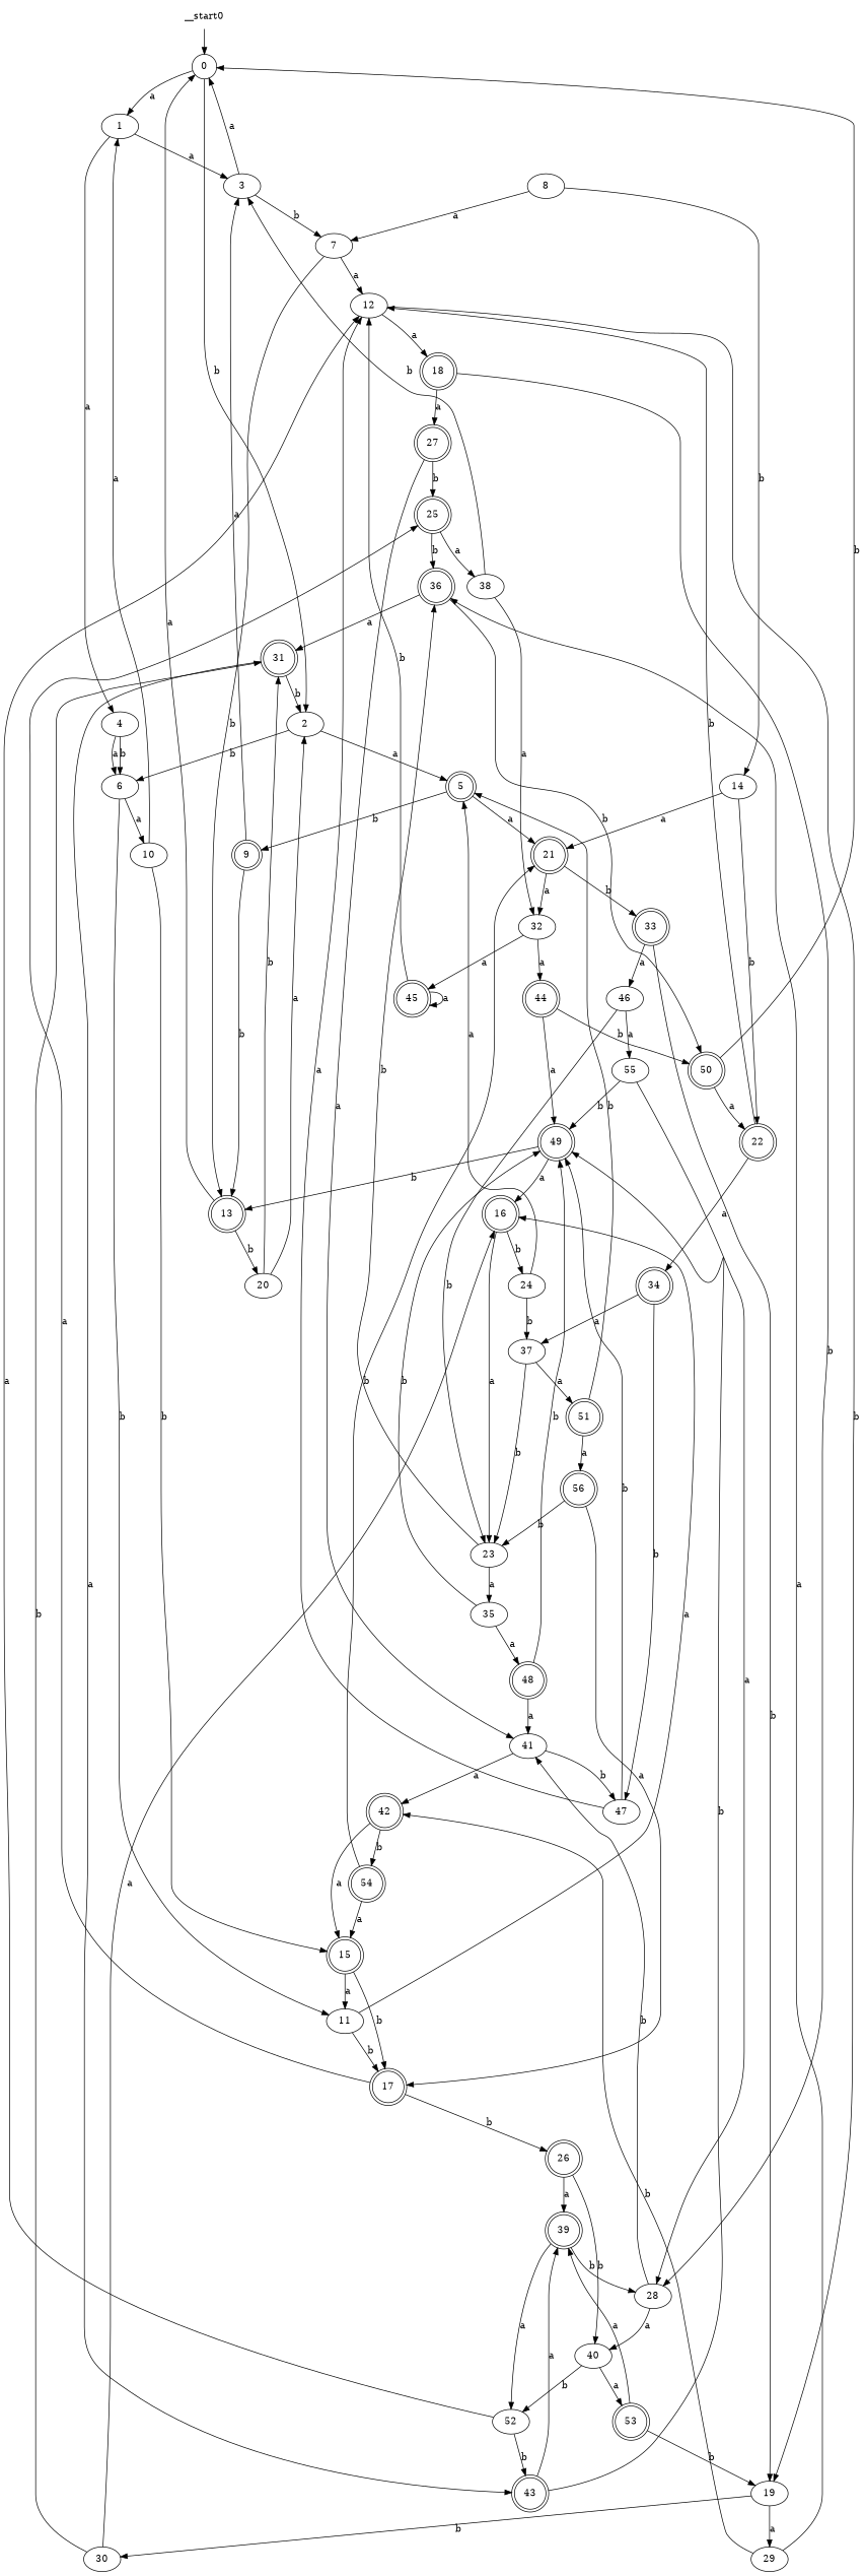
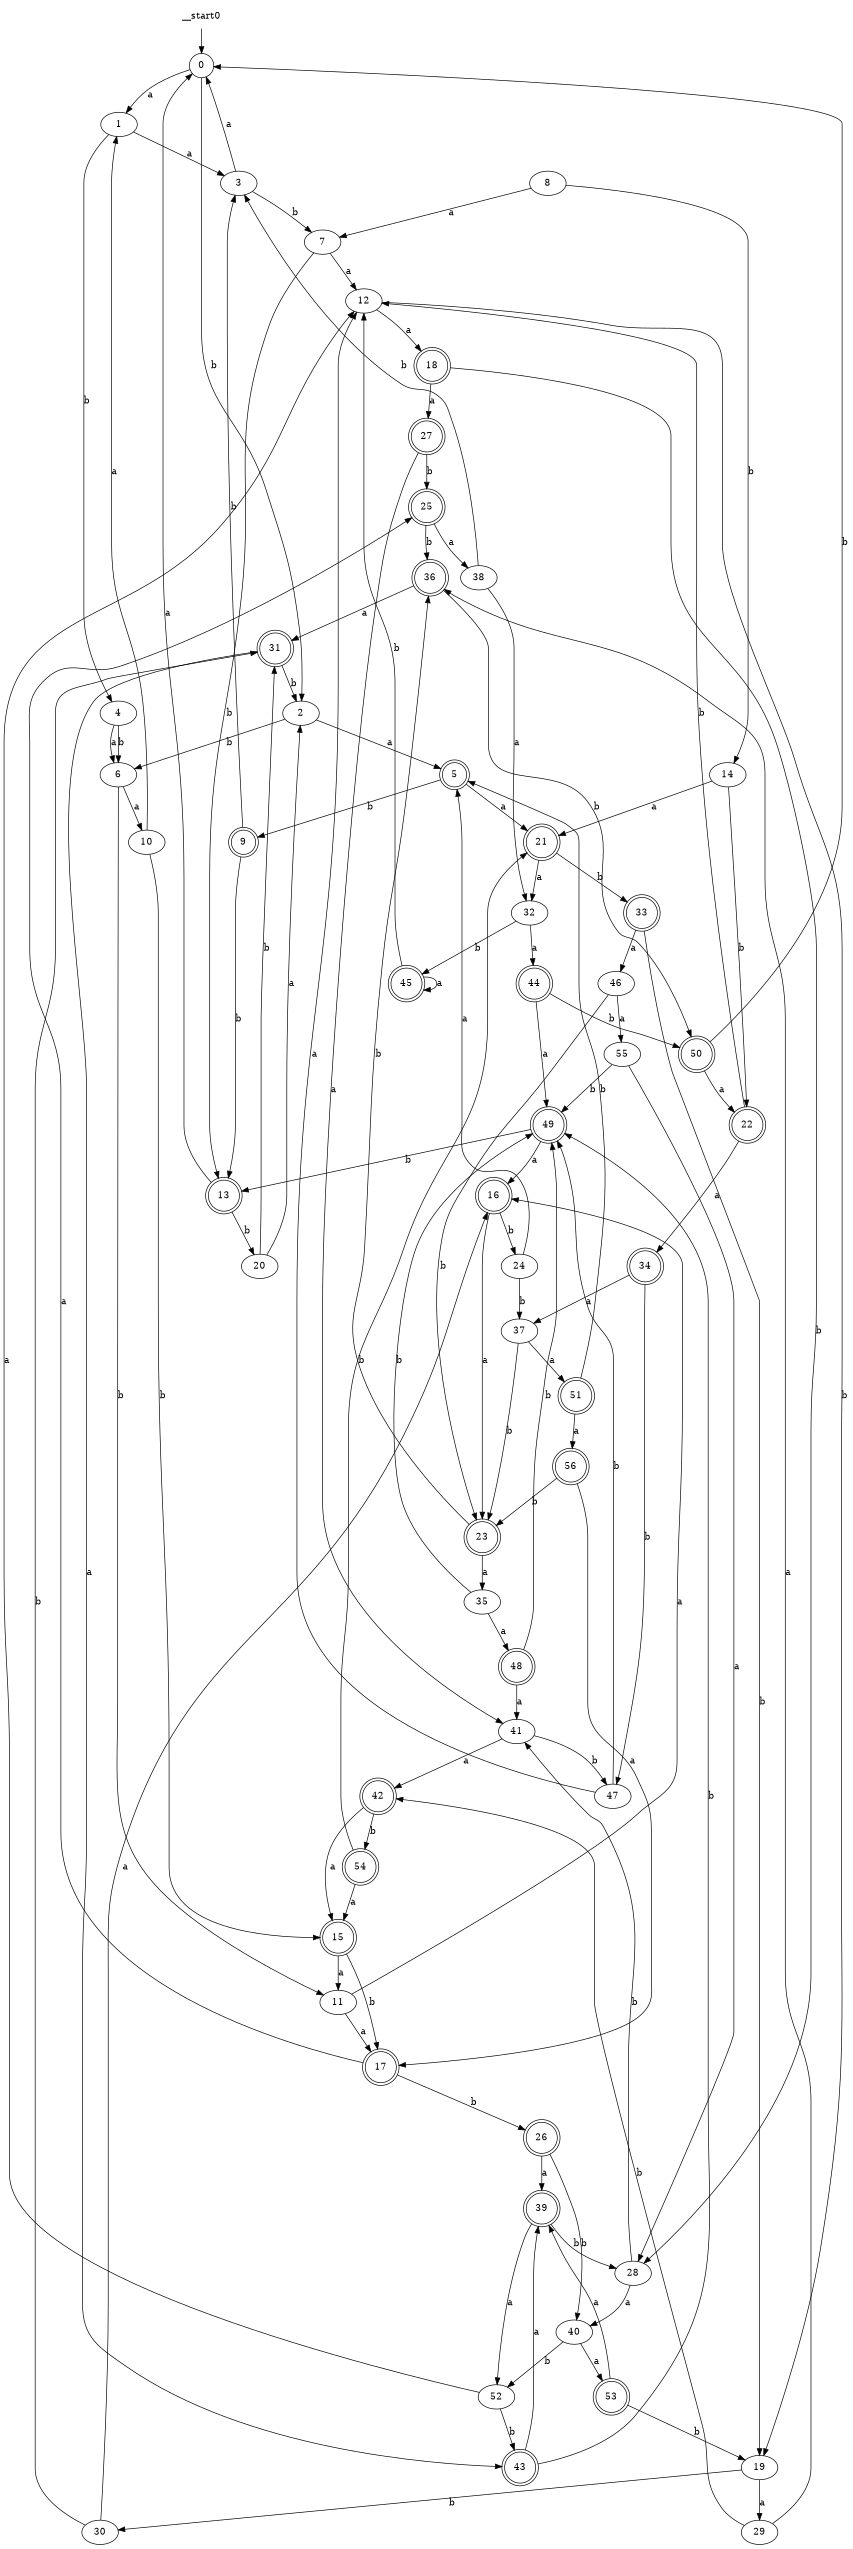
  digraph {
    node [shape=doublecircle]
    __start0 [shape=none]
    0 [shape=circle]
    1 [shape=""]
    2 [shape=""]
    3 [shape=""]
    4 [shape=""]
    5
    6 [shape=""]
    7 [shape=""]
    9
    21
    10 [shape=""]
    11 [shape=""]
    12 [shape=""]
    13
    8 [shape=""]
    14 [shape=""]
    15
    16
    17
    18
    19 [shape=""]
    20 [shape=""]
    22
-   23 [shape=ellipse]
+   23
    24 [shape=""]
    25
    26
    27
    28 [shape=ellipse]
    29 [shape=""]
    30 [shape=""]
    31
    32 [shape=""]
    33
    34
    35 [shape=""]
    36
    37 [shape=""]
    38 [shape=""]
    39
    40 [shape=""]
    41 [shape=""]
    42
    43
    44
    45
    46 [shape=""]
    47 [shape=""]
    48
    49
    50
    51
    52 [shape=""]
    53
    54
    55 [shape=""]
    56
    __start0 -> 0
    0 -> 1 [label=a]
    0 -> 2 [label=b]
    1 -> 3 [label=a]
-   1 -> 4 [label=a]
+   1 -> 4 [label=b]
    2 -> 5 [label=a]
    2 -> 6 [label=b]
    3 -> 0 [label=a]
    3 -> 7 [label=b]
    4 -> 6 [label=a]
    4 -> 6 [label=b]
    5 -> 9 [label=b]
    5 -> 21 [label=a]
    6 -> 10 [label=a]
    6 -> 11 [label=b]
    7 -> 12 [label=a]
    7 -> 13 [label=b]
-   9 -> 3 [label=a]
+   9 -> 3 [label=b]
    9 -> 13 [label=b]
    21 -> 32 [label=a]
    21 -> 33 [label=b]
    10 -> 1 [label=a]
    10 -> 15 [label=b]
    11 -> 16 [label=a]
-   11 -> 17 [label=b]
+   11 -> 17 [label=a]
    12 -> 18 [label=a]
    12 -> 19 [label=b]
    13 -> 0 [label=a]
    13 -> 20 [label=b]
    8 -> 7 [label=a]
    8 -> 14 [label=b]
    14 -> 21 [label=a]
    14 -> 22 [label=b]
    15 -> 11 [label=a]
    15 -> 17 [label=b]
    16 -> 23 [label=a]
    16 -> 24 [label=b]
    17 -> 25 [label=a]
    17 -> 26 [label=b]
    18 -> 27 [label=a]
    18 -> 28 [label=b]
    19 -> 29 [label=a]
    19 -> 30 [label=b]
    20 -> 2 [label=a]
    20 -> 31 [label=b]
    22 -> 12 [label=b]
    22 -> 34 [label=a]
    23 -> 35 [label=a]
    23 -> 36 [label=b]
    24 -> 5 [label=a]
    24 -> 37 [label=b]
    25 -> 36 [label=b]
    25 -> 38 [label=a]
    26 -> 39 [label=a]
    26 -> 40 [label=b]
    27 -> 25 [label=b]
    27 -> 41 [label=a]
    28 -> 40 [label=a]
    28 -> 41 [label=b]
    29 -> 36 [label=a]
    29 -> 42 [label=b]
    30 -> 16 [label=a]
    30 -> 31 [label=b]
    31 -> 2 [label=b]
    31 -> 43 [label=a]
    32 -> 44 [label=a]
-   32 -> 45 [label=a]
+   32 -> 45 [label=b]
    33 -> 19 [label=b]
    33 -> 46 [label=a]
    34 -> 37 [label=a]
    34 -> 47 [label=b]
    35 -> 48 [label=a]
    35 -> 49 [label=b]
    36 -> 31 [label=a]
    36 -> 50 [label=b]
    37 -> 23 [label=b]
    37 -> 51 [label=a]
    38 -> 3 [label=b]
    38 -> 32 [label=a]
    39 -> 28 [label=b]
    39 -> 52 [label=a]
    40 -> 52 [label=b]
    40 -> 53 [label=a]
    41 -> 42 [label=a]
    41 -> 47 [label=b]
    42 -> 15 [label=a]
    42 -> 54 [label=b]
    43 -> 39 [label=a]
    43 -> 49 [label=b]
    44 -> 49 [label=a]
    44 -> 50 [label=b]
    45 -> 12 [label=b]
    45 -> 45 [label=a]
    46 -> 23 [label=b]
    46 -> 55 [label=a]
    47 -> 12 [label=a]
    47 -> 49 [label=b]
    48 -> 41 [label=a]
    48 -> 49 [label=b]
    49 -> 13 [label=b]
    49 -> 16 [label=a]
    50 -> 0 [label=b]
    50 -> 22 [label=a]
    51 -> 5 [label=b]
    51 -> 56 [label=a]
    52 -> 12 [label=a]
    52 -> 43 [label=b]
    53 -> 19 [label=b]
    53 -> 39 [label=a]
    54 -> 21 [label=b]
    54 -> 15 [label=a]
    55 -> 28 [label=a]
    55 -> 49 [label=b]
    56 -> 17 [label=a]
    56 -> 23 [label=b]
  }
